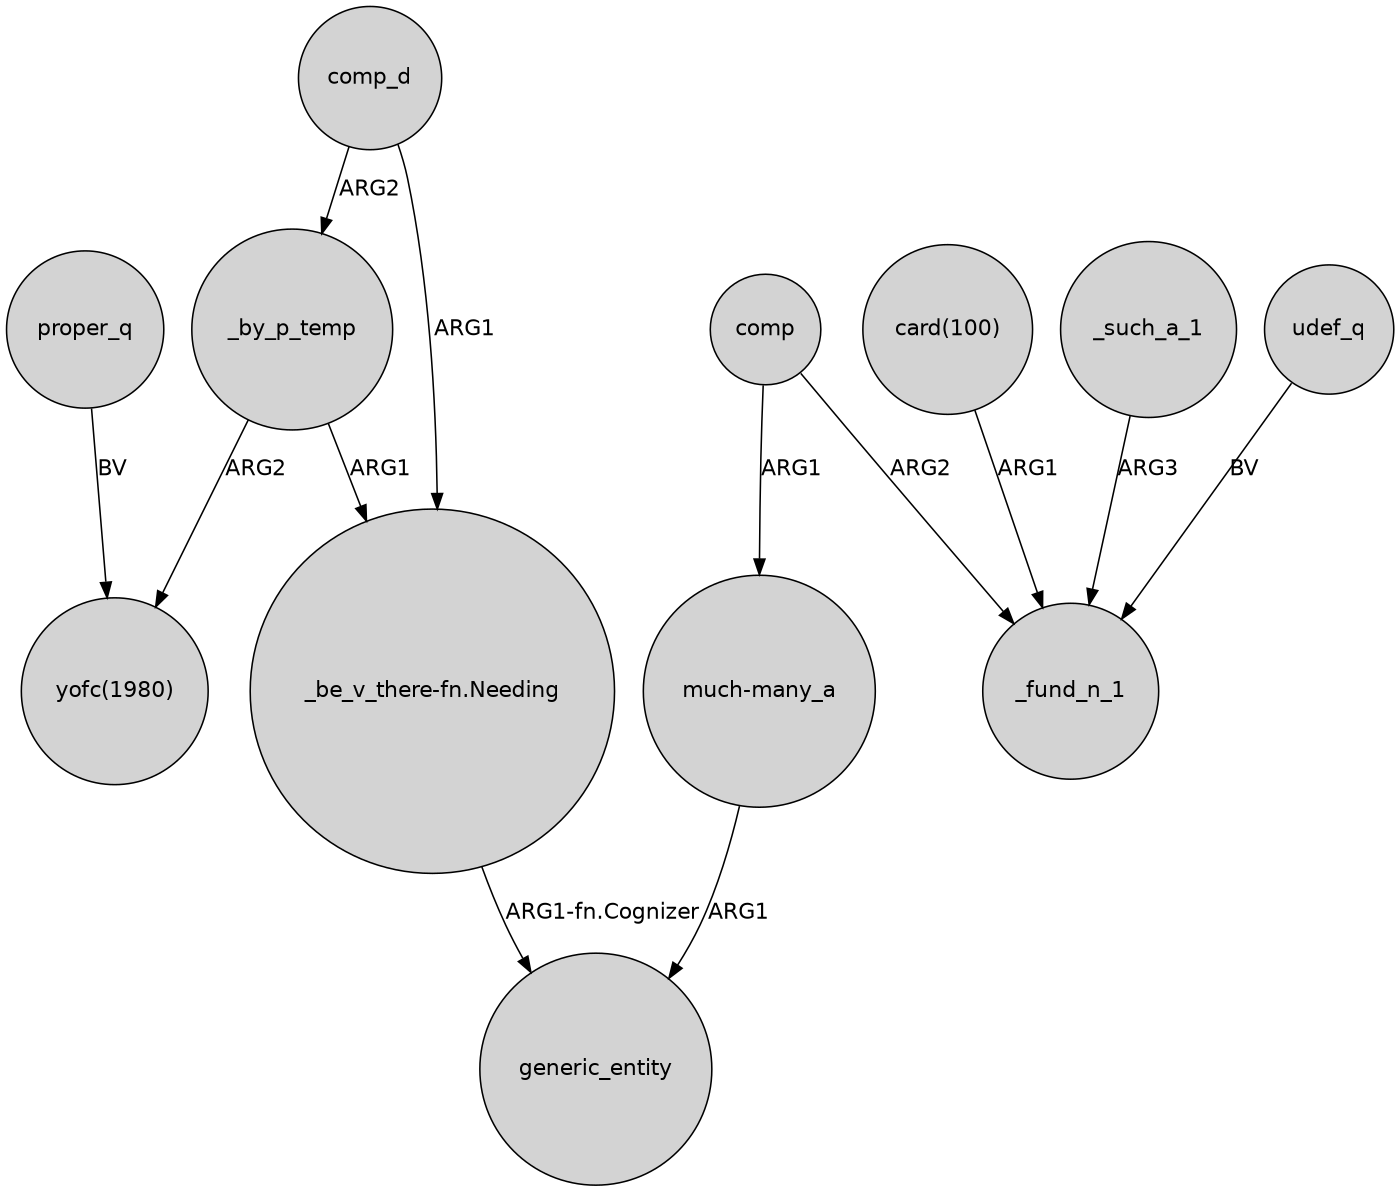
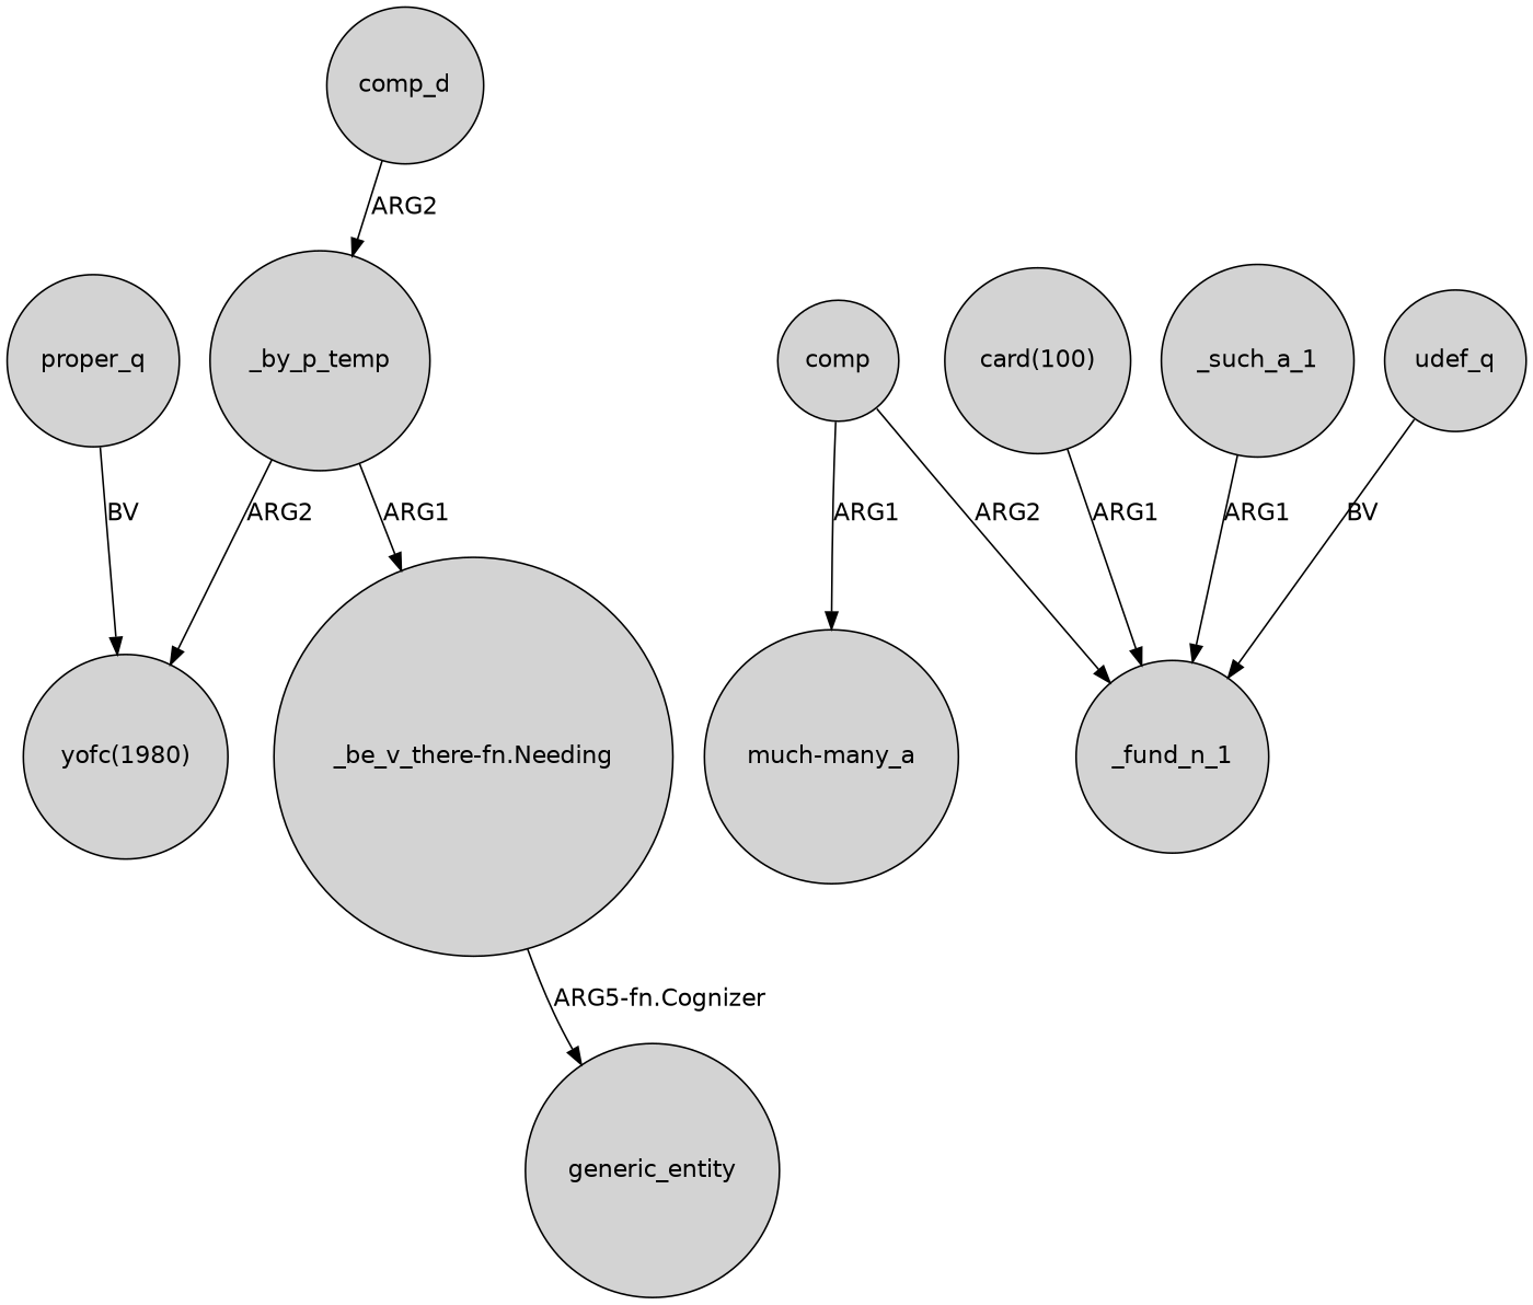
  digraph {
    fontname="DejaVu Sans"
    node [fontname="DejaVu Sans" shape=circle style=filled]
    edge [fontname="DejaVu Sans"]
    _by_p_temp
    "yofc(1980)"
    "_be_v_there-fn.Needing"
    generic_entity
    proper_q
    "much-many_a"
    n7 [label=comp_d]
    comp
    _fund_n_1
    udef_q
    "card(100)"
    _such_a_1
    _by_p_temp -> "yofc(1980)" [label=ARG2]
    _by_p_temp -> "_be_v_there-fn.Needing" [label=ARG1]
-   "_be_v_there-fn.Needing" -> generic_entity [label="ARG1-fn.Cognizer"]
+   "_be_v_there-fn.Needing" -> generic_entity [label="ARG5-fn.Cognizer"]
    proper_q -> "yofc(1980)" [label=BV]
-   "much-many_a" -> generic_entity [label=ARG1]
    n7 -> _by_p_temp [label=ARG2]
-   n7 -> "_be_v_there-fn.Needing" [label=ARG1]
    comp -> "much-many_a" [label=ARG1]
    comp -> _fund_n_1 [label=ARG2]
    udef_q -> _fund_n_1 [label=BV]
    "card(100)" -> _fund_n_1 [label=ARG1]
-   _such_a_1 -> _fund_n_1 [label=ARG3]
+   _such_a_1 -> _fund_n_1 [label=ARG1]
  }
